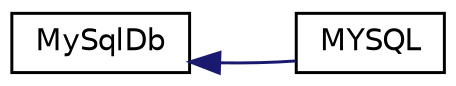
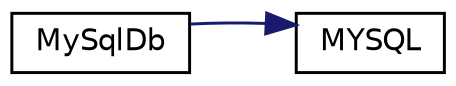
  digraph {
    rankdir=LR
    node [color=black fillcolor=white fontname=Helvetica fontsize=10 shape=record style=filled]
    n1 [height=0.2 label=MySqlDb width=0.4]
    n2 [height=0.2 label=MYSQL width=0.4]
-   n1 -> n2 [color=midnightblue dir=back fontname=Helvetica fontsize=10 labelfontname=Helvetica labelfontsize=10 style=solid]
+   n2 -> n1 [color=midnightblue dir=back fontname=Helvetica fontsize=10 labelfontname=Helvetica labelfontsize=10 style=solid]
  }
